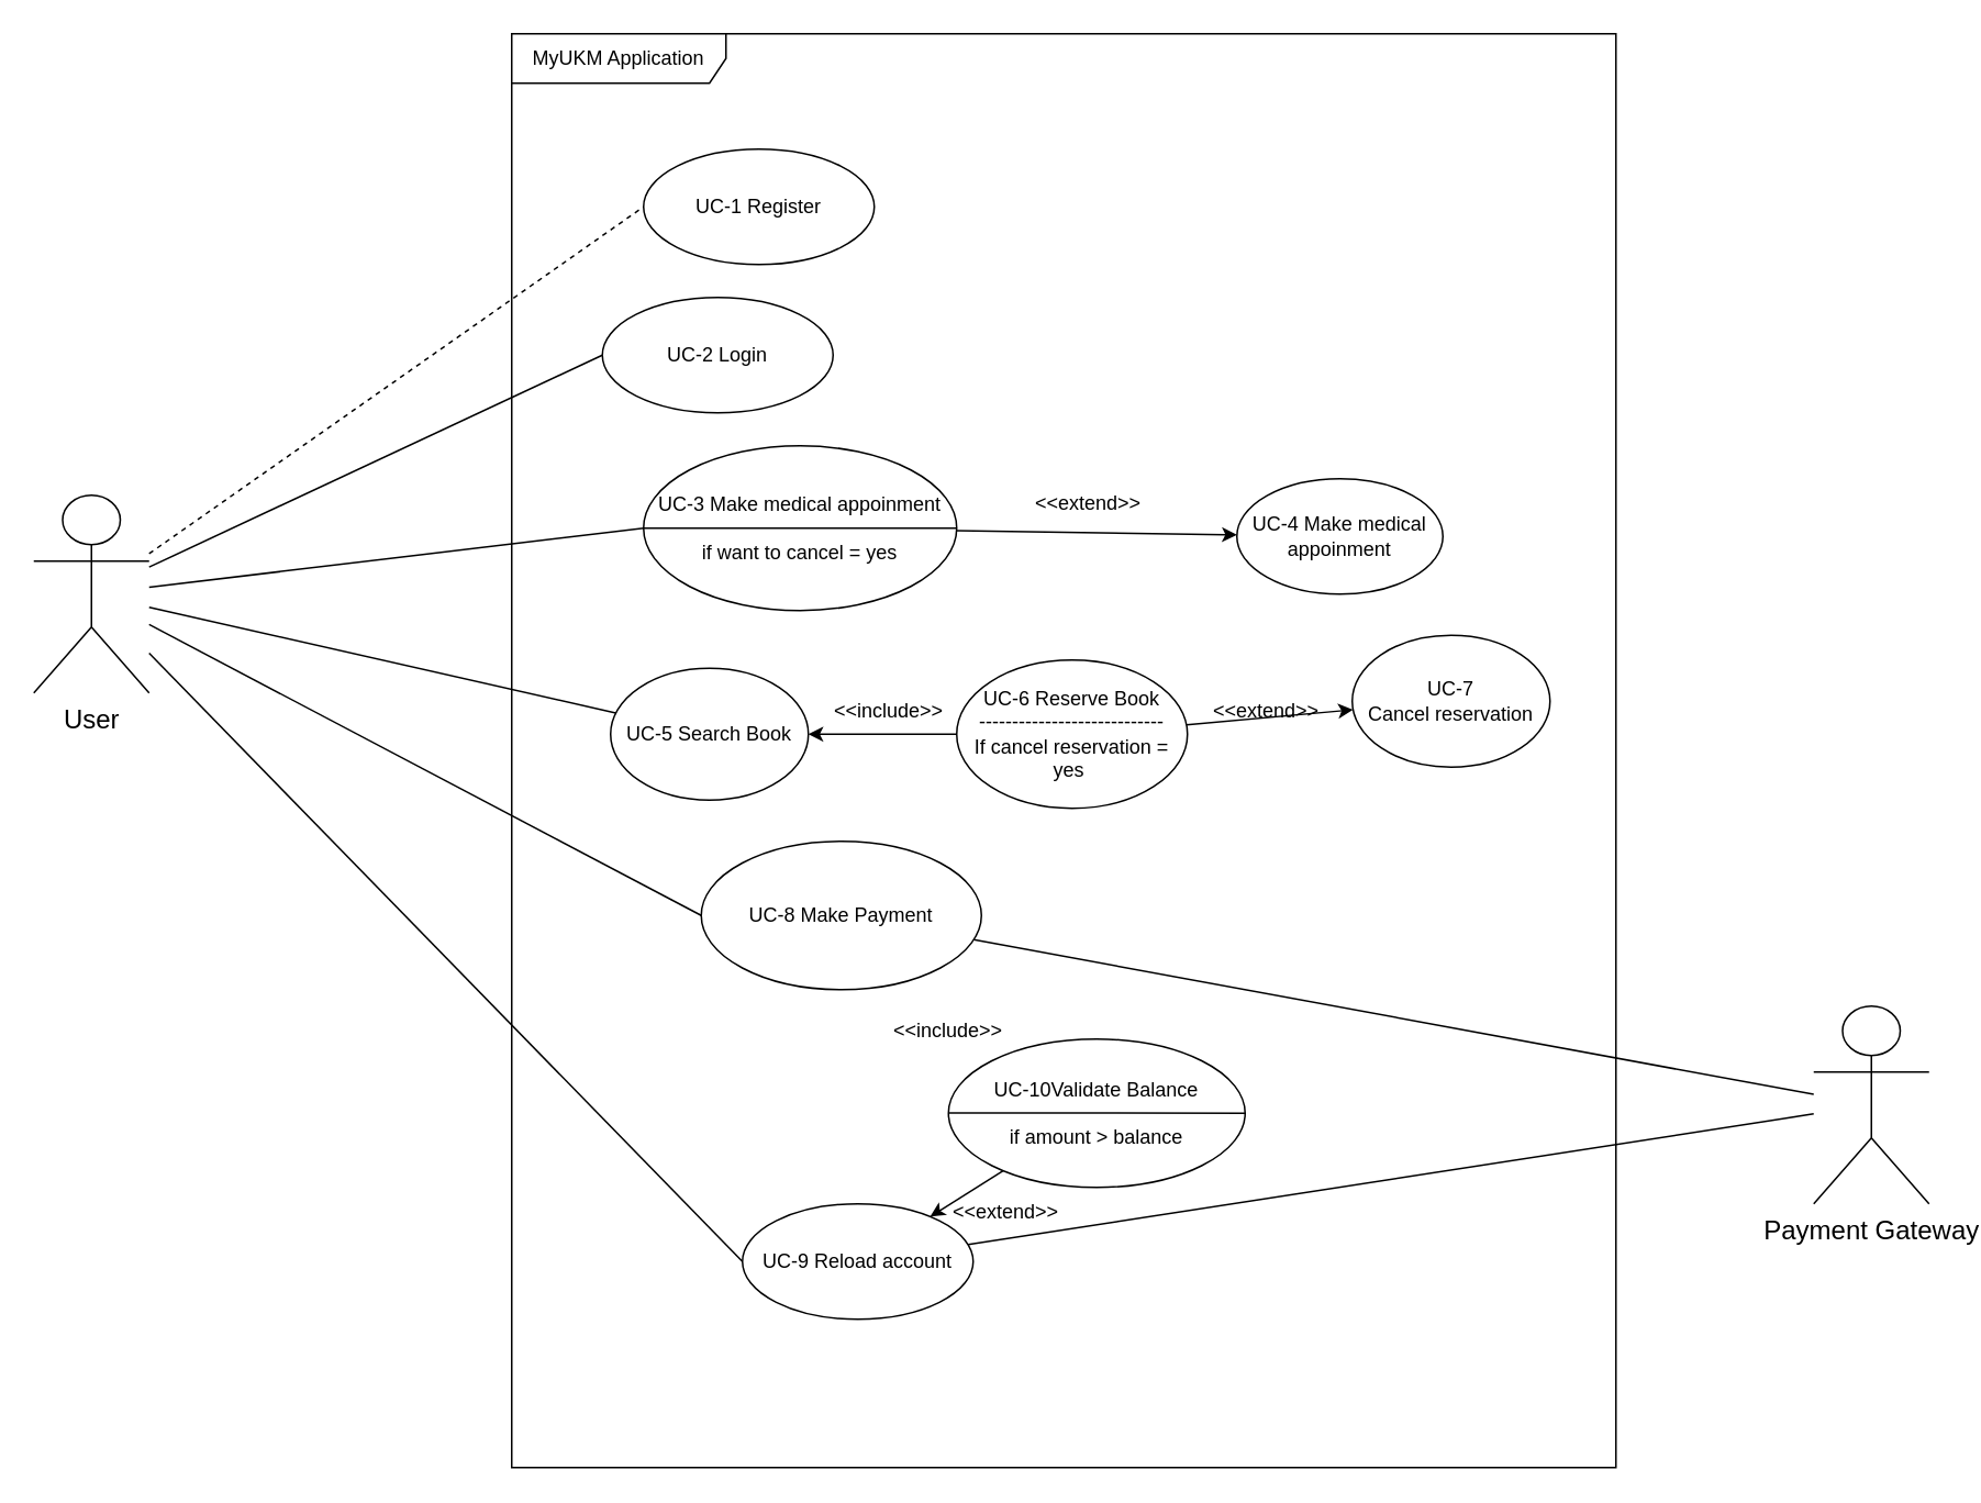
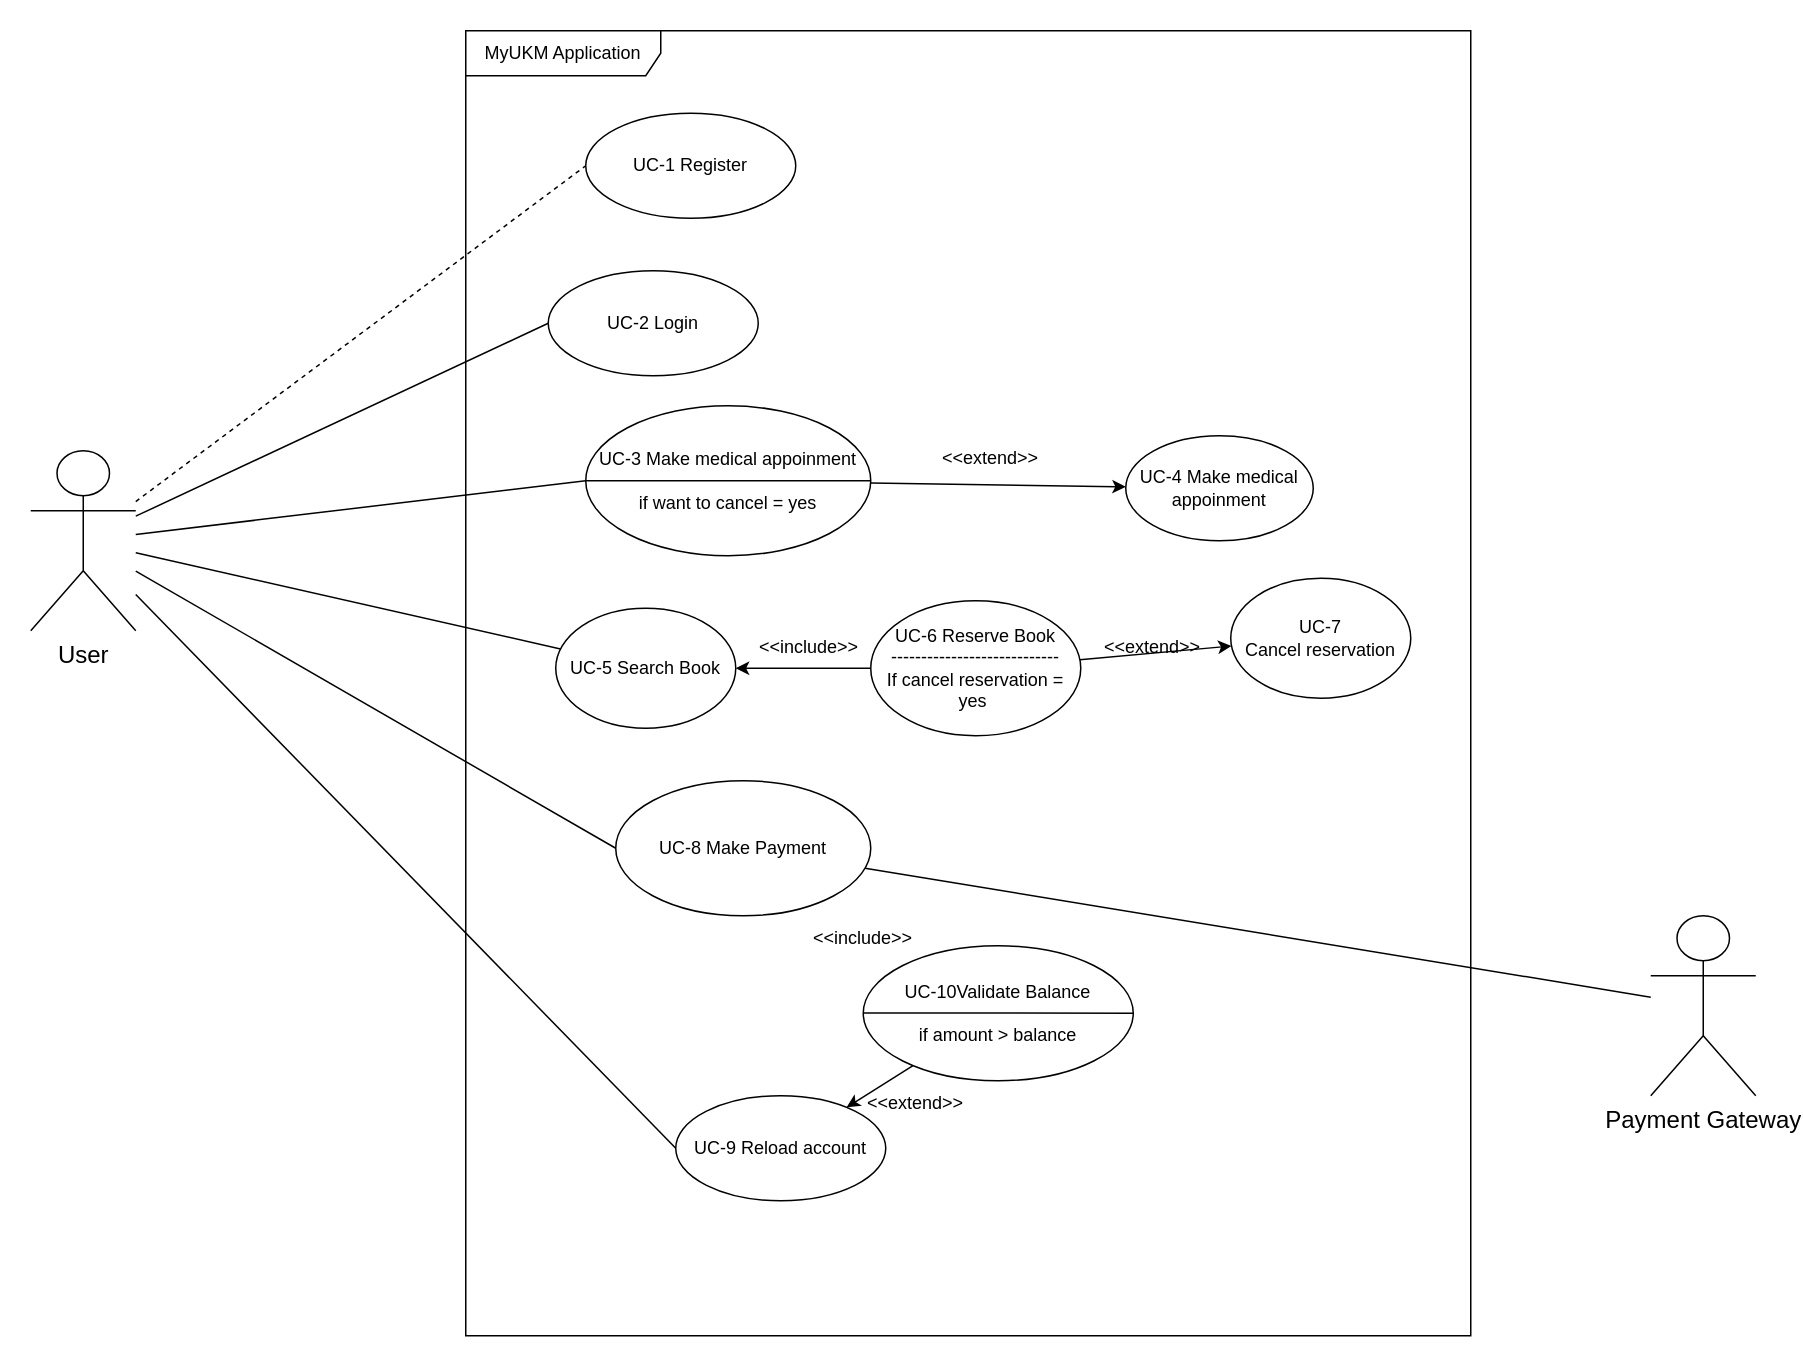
  <mxCell id="0" />
  <mxCell id="1" parent="0" />
  <mxCell id="2" value="MyUKM Application" style="shape=umlFrame;whiteSpace=wrap;html=1;width=130;height=30;" parent="1" vertex="1"><mxGeometry x="310" y="20" width="670" height="870" as="geometry" /></mxCell>
- <mxCell id="3" value="UC-1 Register" style="ellipse;whiteSpace=wrap;html=1;" parent="1" vertex="1"><mxGeometry x="390" y="90" width="140" height="70" as="geometry" /></mxCell>
+ <mxCell id="3" value="UC-1 Register" style="ellipse;whiteSpace=wrap;html=1;" parent="1" vertex="1"><mxGeometry x="390" y="75" width="140" height="70" as="geometry" /></mxCell>
  <mxCell id="4" value="UC-2 Login" style="ellipse;whiteSpace=wrap;html=1;" parent="1" vertex="1"><mxGeometry x="365" y="180" width="140" height="70" as="geometry" /></mxCell>
  <mxCell id="5" style="rounded=0;orthogonalLoop=1;jettySize=auto;html=1;entryX=0;entryY=0.5;entryDx=0;entryDy=0;endArrow=none;endFill=0;dashed=1;" parent="1" source="10" target="3" edge="1"><mxGeometry relative="1" as="geometry" /></mxCell>
  <mxCell id="6" style="edgeStyle=none;rounded=0;orthogonalLoop=1;jettySize=auto;html=1;entryX=0;entryY=0.5;entryDx=0;entryDy=0;endArrow=none;endFill=0;" parent="1" source="10" target="4" edge="1"><mxGeometry relative="1" as="geometry" /></mxCell>
  <mxCell id="7" style="edgeStyle=none;rounded=0;orthogonalLoop=1;jettySize=auto;html=1;endArrow=none;endFill=0;" parent="1" source="10" target="17" edge="1"><mxGeometry relative="1" as="geometry" /></mxCell>
  <mxCell id="8" style="edgeStyle=none;rounded=0;orthogonalLoop=1;jettySize=auto;html=1;entryX=0;entryY=0.5;entryDx=0;entryDy=0;endArrow=none;endFill=0;" parent="1" source="10" target="25" edge="1"><mxGeometry relative="1" as="geometry" /></mxCell>
  <mxCell id="9" style="edgeStyle=none;rounded=0;orthogonalLoop=1;jettySize=auto;html=1;entryX=0;entryY=0.5;entryDx=0;entryDy=0;endArrow=none;endFill=0;" parent="1" source="10" target="27" edge="1"><mxGeometry relative="1" as="geometry" /></mxCell>
  <mxCell id="10" value="&lt;font style=&quot;font-size: 16px;&quot;&gt;User&lt;/font&gt;" style="shape=umlActor;verticalLabelPosition=bottom;verticalAlign=top;html=1;outlineConnect=0;" parent="1" vertex="1"><mxGeometry x="20" y="300" width="70" height="120" as="geometry" /></mxCell>
  <mxCell id="11" value="UC-3 Make medical appoinment&lt;br&gt;&lt;br&gt;if want to cancel = yes" style="ellipse;whiteSpace=wrap;html=1;" parent="1" vertex="1"><mxGeometry x="390" y="270" width="190" height="100" as="geometry" /></mxCell>
  <mxCell id="12" value="UC-4 Make medical appoinment" style="ellipse;whiteSpace=wrap;html=1;" parent="1" vertex="1"><mxGeometry x="750" y="290" width="125" height="70" as="geometry" /></mxCell>
  <mxCell id="13" value="" style="endArrow=none;html=1;rounded=0;entryX=0;entryY=0.5;entryDx=0;entryDy=0;endFill=0;" parent="1" source="10" target="11" edge="1"><mxGeometry width="50" height="50" relative="1" as="geometry"><mxPoint x="220" y="530" as="sourcePoint" /><mxPoint x="520" y="620" as="targetPoint" /></mxGeometry></mxCell>
  <mxCell id="14" value="" style="endArrow=classic;html=1;rounded=0;" parent="1" source="11" target="12" edge="1"><mxGeometry width="50" height="50" relative="1" as="geometry"><mxPoint x="220" y="540" as="sourcePoint" /><mxPoint x="410" y="460" as="targetPoint" /></mxGeometry></mxCell>
  <mxCell id="15" value="&amp;lt;&amp;lt;extend&amp;gt;&amp;gt;" style="text;html=1;strokeColor=none;fillColor=none;align=center;verticalAlign=middle;whiteSpace=wrap;rounded=0;" parent="1" vertex="1"><mxGeometry x="630" y="290" width="60" height="30" as="geometry" /></mxCell>
  <mxCell id="16" value="" style="endArrow=none;html=1;rounded=0;exitX=0;exitY=0.5;exitDx=0;exitDy=0;entryX=1;entryY=0.5;entryDx=0;entryDy=0;" parent="1" source="11" target="11" edge="1"><mxGeometry width="50" height="50" relative="1" as="geometry"><mxPoint x="470" y="650" as="sourcePoint" /><mxPoint x="520" y="600" as="targetPoint" /></mxGeometry></mxCell>
  <mxCell id="17" value="UC-5 Search Book" style="ellipse;whiteSpace=wrap;html=1;" parent="1" vertex="1"><mxGeometry x="370" y="405" width="120" height="80" as="geometry" /></mxCell>
  <mxCell id="18" style="rounded=0;orthogonalLoop=1;jettySize=auto;html=1;" parent="1" source="20" target="17" edge="1"><mxGeometry relative="1" as="geometry" /></mxCell>
  <mxCell id="19" style="edgeStyle=none;rounded=0;orthogonalLoop=1;jettySize=auto;html=1;endArrow=classic;endFill=1;" edge="1" parent="1" source="20" target="22"><mxGeometry relative="1" as="geometry" /></mxCell>
  <mxCell id="20" value="&lt;font style=&quot;font-size: 12px;&quot;&gt;UC-6 Reserve Book&lt;br&gt;----------------------------&lt;br&gt;If cancel reservation = yes&amp;nbsp;&lt;/font&gt;" style="ellipse;whiteSpace=wrap;html=1;" parent="1" vertex="1"><mxGeometry x="580" y="400" width="140" height="90" as="geometry" /></mxCell>
  <mxCell id="21" value="&lt;&lt;include&gt;&gt;" style="text;strokeColor=none;fillColor=none;align=left;verticalAlign=middle;spacingLeft=4;spacingRight=4;overflow=hidden;points=[[0,0.5],[1,0.5]];portConstraint=eastwest;rotatable=0;" parent="1" vertex="1"><mxGeometry x="500" y="415" width="80" height="30" as="geometry" /></mxCell>
  <mxCell id="22" value="UC-7 Cancel&amp;nbsp;reservation" style="ellipse;whiteSpace=wrap;html=1;" parent="1" vertex="1"><mxGeometry x="820" y="385" width="120" height="80" as="geometry" /></mxCell>
  <mxCell id="23" value="&lt;&lt;extend&gt;&gt;" style="text;strokeColor=none;fillColor=none;align=left;verticalAlign=middle;spacingLeft=4;spacingRight=4;overflow=hidden;points=[[0,0.5],[1,0.5]];portConstraint=eastwest;rotatable=0;" parent="1" vertex="1"><mxGeometry x="730" y="415" width="80" height="30" as="geometry" /></mxCell>
  <mxCell id="24" style="rounded=0;orthogonalLoop=1;jettySize=auto;html=1;endArrow=none;endFill=0;" parent="1" source="25" target="31" edge="1"><mxGeometry relative="1" as="geometry" /></mxCell>
- <mxCell id="25" value="&lt;div&gt;UC-8 Make Payment&lt;/div&gt;" style="ellipse;whiteSpace=wrap;html=1;" parent="1" vertex="1"><mxGeometry x="425" y="510" width="170" height="90" as="geometry" /></mxCell>
- <mxCell id="26" style="rounded=0;orthogonalLoop=1;jettySize=auto;html=1;endArrow=none;endFill=0;" edge="1" parent="1" source="27" target="31"><mxGeometry relative="1" as="geometry" /></mxCell>
+ <mxCell id="25" value="&lt;div&gt;UC-8 Make Payment&lt;/div&gt;" style="ellipse;whiteSpace=wrap;html=1;" parent="1" vertex="1"><mxGeometry x="410" y="520" width="170" height="90" as="geometry" /></mxCell>
  <mxCell id="27" value="UC-9 Reload account" style="ellipse;whiteSpace=wrap;html=1;" parent="1" vertex="1"><mxGeometry x="450" y="730" width="140" height="70" as="geometry" /></mxCell>
  <mxCell id="28" value="&amp;lt;&amp;lt;include&amp;gt;&amp;gt;" style="text;html=1;strokeColor=none;fillColor=none;align=center;verticalAlign=middle;whiteSpace=wrap;rounded=0;" parent="1" vertex="1"><mxGeometry x="545" y="610" width="60" height="30" as="geometry" /></mxCell>
  <mxCell id="29" style="rounded=0;orthogonalLoop=1;jettySize=auto;html=1;" parent="1" source="30" target="27" edge="1"><mxGeometry relative="1" as="geometry" /></mxCell>
  <mxCell id="30" value="&lt;div&gt;UC-10Validate Balance&lt;/div&gt;&lt;div&gt;&lt;br&gt;&lt;/div&gt;&lt;div&gt;if amount &amp;gt; balance&lt;/div&gt;" style="ellipse;whiteSpace=wrap;html=1;" parent="1" vertex="1"><mxGeometry x="575" y="630" width="180" height="90" as="geometry" /></mxCell>
  <mxCell id="31" value="&lt;font style=&quot;font-size: 16px;&quot;&gt;Payment Gateway&lt;/font&gt;" style="shape=umlActor;verticalLabelPosition=bottom;verticalAlign=top;html=1;outlineConnect=0;" parent="1" vertex="1"><mxGeometry x="1100" y="610" width="70" height="120" as="geometry" /></mxCell>
  <mxCell id="32" value="&amp;lt;&amp;lt;extend&amp;gt;&amp;gt;" style="text;html=1;strokeColor=none;fillColor=none;align=center;verticalAlign=middle;whiteSpace=wrap;rounded=0;" parent="1" vertex="1"><mxGeometry x="580" y="720" width="60" height="30" as="geometry" /></mxCell>
  <mxCell id="33" value="" style="endArrow=none;html=1;rounded=0;exitX=0;exitY=0.5;exitDx=0;exitDy=0;entryX=1;entryY=0.5;entryDx=0;entryDy=0;" parent="1" target="30" edge="1"><mxGeometry width="50" height="50" relative="1" as="geometry"><mxPoint x="575" y="674.75" as="sourcePoint" /><mxPoint x="745" y="675.25" as="targetPoint" /></mxGeometry></mxCell>
